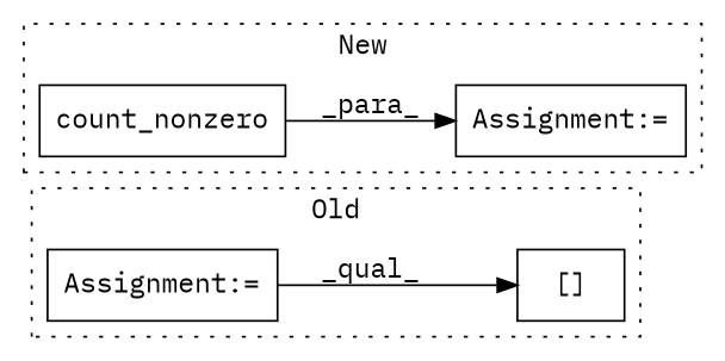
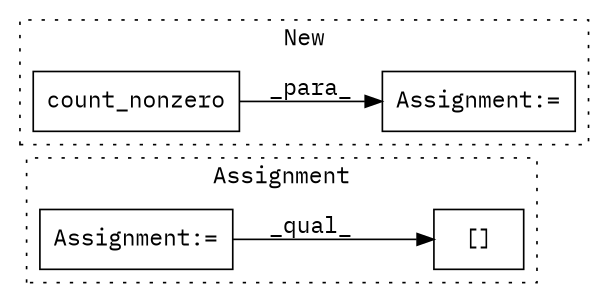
  digraph {
    rankdir=LR
    fontname="IBM Plex Mono"
    node [a=7 l=1 shape=box fontname="IBM Plex Mono"]
    edge [fontname="IBM Plex Mono"]
    n1 [a=2 l="10,2" label="[]" s="929,964"]
    n2 [label="Assignment:=" s=699]
    n3 [a=32 l="14,1" label=count_nonzero s="619,639"]
    n4 [label="Assignment:=" s=605]
    subgraph cluster_1 {
-     label=Old
+     label=Assignment
      style=dotted
      n1
      n2
    }
    subgraph cluster_2 {
      label=New
      style=dotted
      n3
      n4
    }
    n2 -> n1 [label=_qual_]
    n3 -> n4 [label=_para_]
  }
